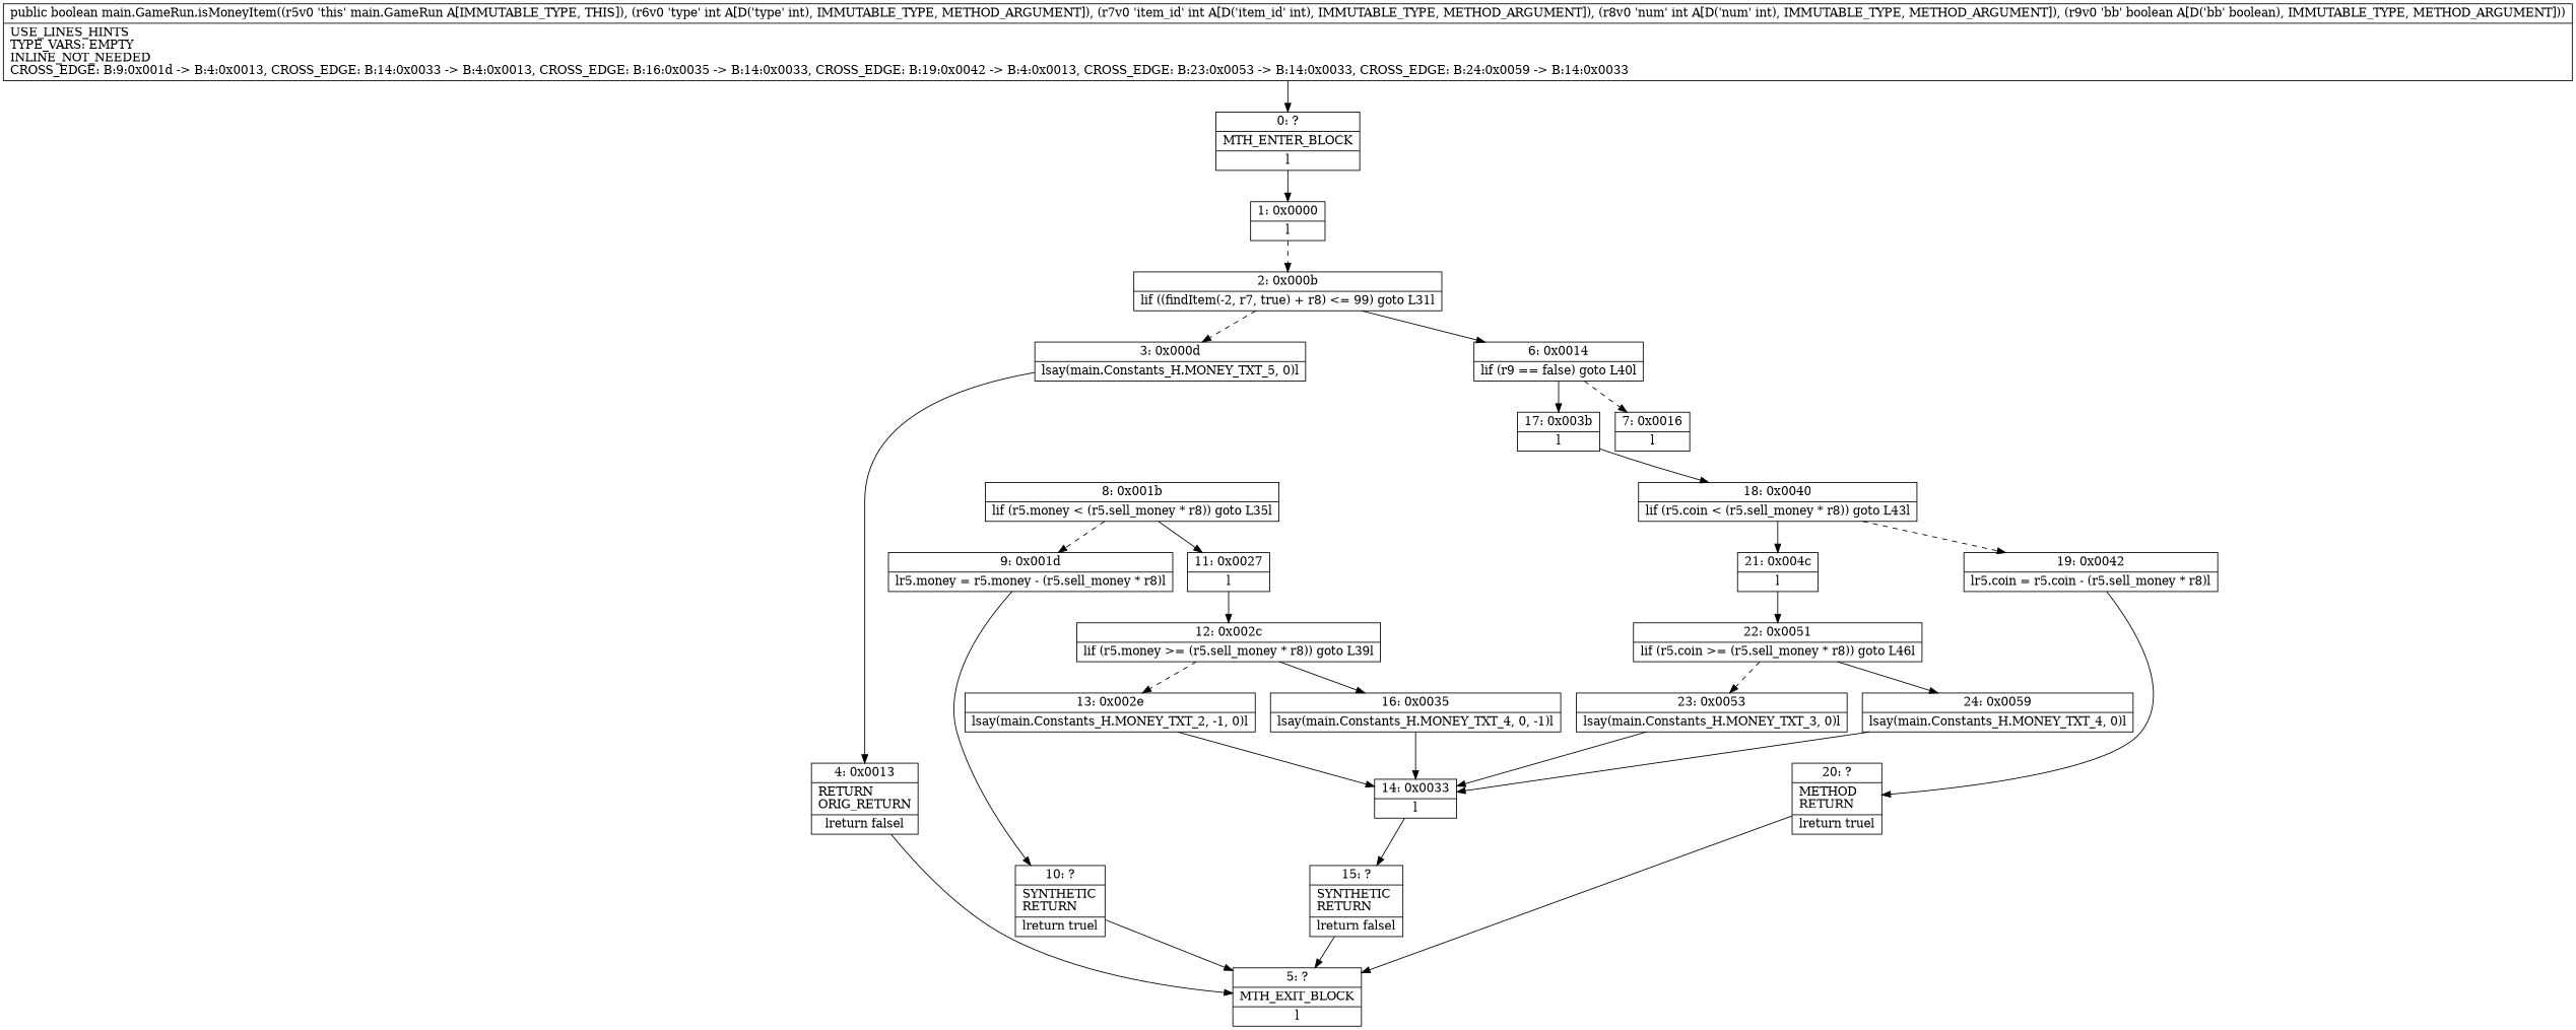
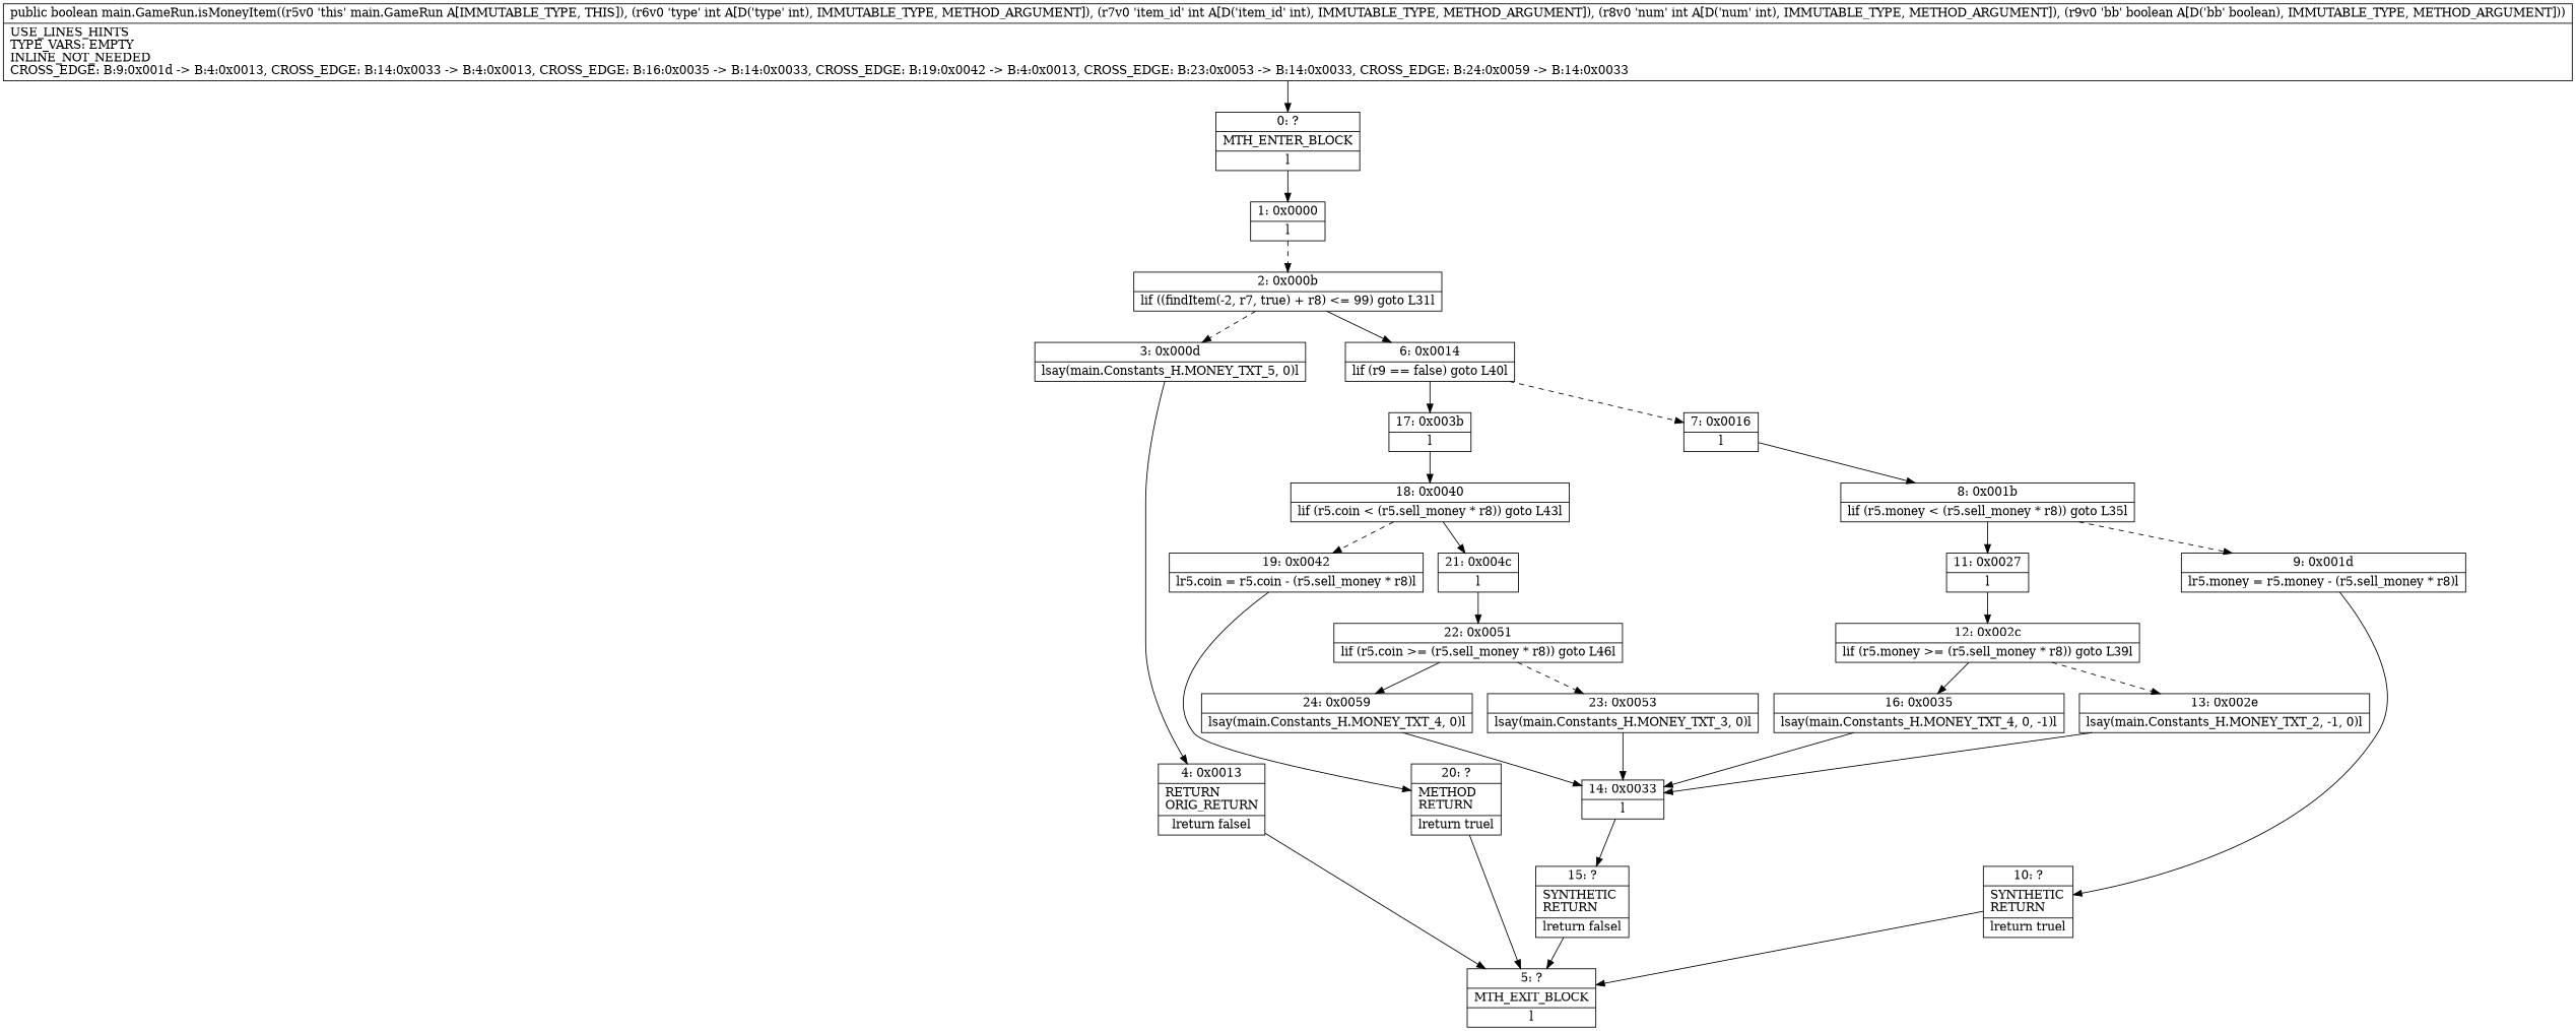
  digraph {
    node [shape=record]
    n1 [label="{0\:\ ?|MTH_ENTER_BLOCK\l|l}"]
    n2 [label="{1\:\ 0x0000|l}"]
    n3 [label="{2\:\ 0x000b|lif ((findItem(\-2, r7, true) + r8) \<= 99) goto L31l}"]
    n4 [label="{3\:\ 0x000d|lsay(main.Constants_H.MONEY_TXT_5, 0)l}"]
    n5 [label="{6\:\ 0x0014|lif (r9 == false) goto L40l}"]
    n6 [label="{4\:\ 0x0013|RETURN\lORIG_RETURN\l|lreturn falsel}"]
    n7 [label="{7\:\ 0x0016|l}"]
    n8 [label="{17\:\ 0x003b|l}"]
    n9 [label="{5\:\ ?|MTH_EXIT_BLOCK\l|l}"]
    n10 [label="{8\:\ 0x001b|lif (r5.money \< (r5.sell_money * r8)) goto L35l}"]
    n11 [label="{18\:\ 0x0040|lif (r5.coin \< (r5.sell_money * r8)) goto L43l}"]
    n12 [label="{9\:\ 0x001d|lr5.money = r5.money \- (r5.sell_money * r8)l}"]
    n13 [label="{11\:\ 0x0027|l}"]
    n14 [label="{10\:\ ?|SYNTHETIC\lRETURN\l|lreturn truel}"]
    n15 [label="{12\:\ 0x002c|lif (r5.money \>= (r5.sell_money * r8)) goto L39l}"]
    n16 [label="{13\:\ 0x002e|lsay(main.Constants_H.MONEY_TXT_2, \-1, 0)l}"]
    n17 [label="{16\:\ 0x0035|lsay(main.Constants_H.MONEY_TXT_4, 0, \-1)l}"]
    n18 [label="{14\:\ 0x0033|l}"]
    n19 [label="{15\:\ ?|SYNTHETIC\lRETURN\l|lreturn falsel}"]
    n20 [label="{19\:\ 0x0042|lr5.coin = r5.coin \- (r5.sell_money * r8)l}"]
    n21 [label="{21\:\ 0x004c|l}"]
    n22 [label="{20\:\ ?|METHOD\lRETURN\l|lreturn truel}"]
    n23 [label="{22\:\ 0x0051|lif (r5.coin \>= (r5.sell_money * r8)) goto L46l}"]
    n24 [label="{23\:\ 0x0053|lsay(main.Constants_H.MONEY_TXT_3, 0)l}"]
    n25 [label="{24\:\ 0x0059|lsay(main.Constants_H.MONEY_TXT_4, 0)l}"]
    n26 [label="{public boolean main.GameRun.isMoneyItem((r5v0 'this' main.GameRun A[IMMUTABLE_TYPE, THIS]), (r6v0 'type' int A[D('type' int), IMMUTABLE_TYPE, METHOD_ARGUMENT]), (r7v0 'item_id' int A[D('item_id' int), IMMUTABLE_TYPE, METHOD_ARGUMENT]), (r8v0 'num' int A[D('num' int), IMMUTABLE_TYPE, METHOD_ARGUMENT]), (r9v0 'bb' boolean A[D('bb' boolean), IMMUTABLE_TYPE, METHOD_ARGUMENT]))  | USE_LINES_HINTS\lTYPE_VARS: EMPTY\lINLINE_NOT_NEEDED\lCROSS_EDGE: B:9:0x001d \-\> B:4:0x0013, CROSS_EDGE: B:14:0x0033 \-\> B:4:0x0013, CROSS_EDGE: B:16:0x0035 \-\> B:14:0x0033, CROSS_EDGE: B:19:0x0042 \-\> B:4:0x0013, CROSS_EDGE: B:23:0x0053 \-\> B:14:0x0033, CROSS_EDGE: B:24:0x0059 \-\> B:14:0x0033\l}"]
    n1 -> n2
    n2 -> n3 [style=dashed]
    n3 -> n4 [style=dashed]
    n3 -> n5
    n4 -> n6
    n5 -> n7 [style=dashed]
    n5 -> n8
    n6 -> n9
+   n7 -> n10
    n8 -> n11
    n10 -> n12 [style=dashed]
    n10 -> n13
    n11 -> n20 [style=dashed]
    n11 -> n21
    n12 -> n14
    n13 -> n15
    n14 -> n9
    n15 -> n16 [style=dashed]
    n15 -> n17
    n16 -> n18
    n17 -> n18
    n18 -> n19
    n19 -> n9
    n20 -> n22
    n21 -> n23
    n22 -> n9
    n23 -> n24 [style=dashed]
    n23 -> n25
    n24 -> n18
    n25 -> n18
    n26 -> n1
  }
